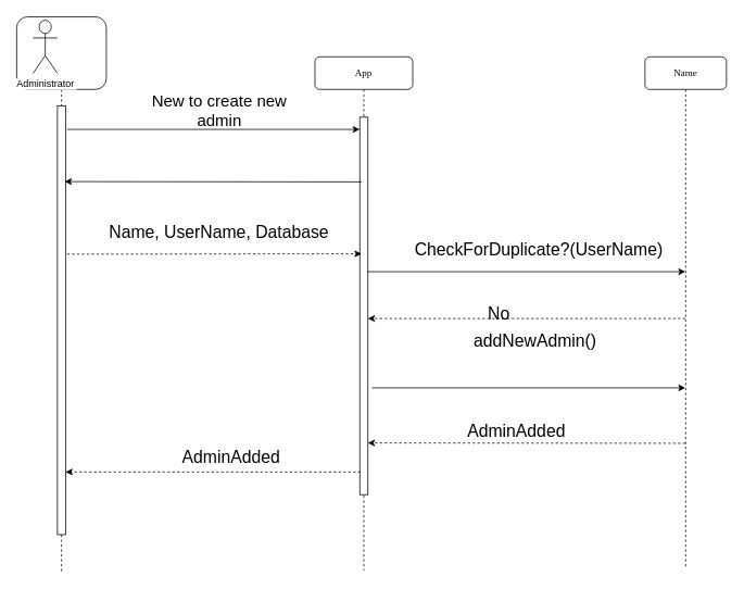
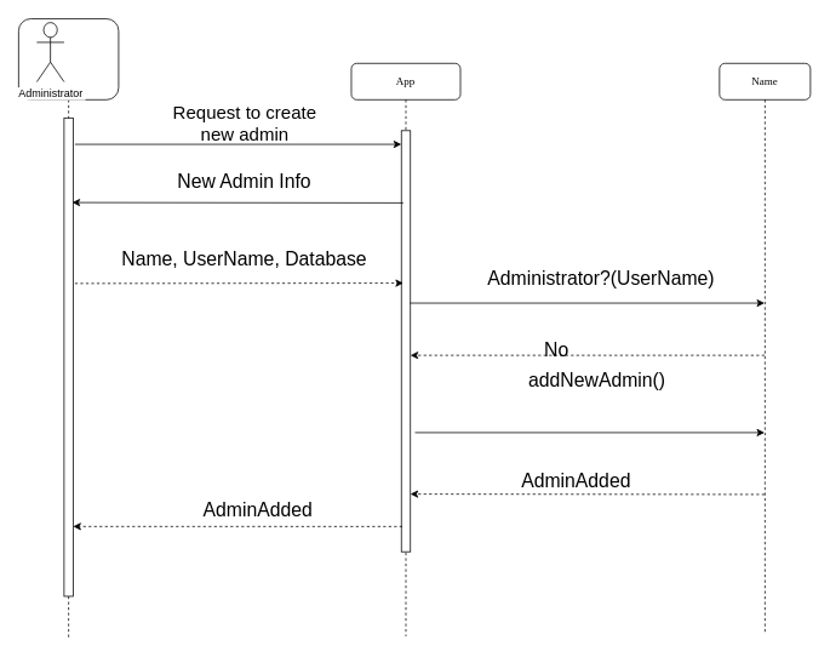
  <mxCell id="0" />
  <mxCell id="1" parent="0" />
  <mxCell id="2" value="App" style="shape=umlLifeline;perimeter=lifelinePerimeter;whiteSpace=wrap;html=1;container=1;collapsible=0;recursiveResize=0;outlineConnect=0;rounded=1;shadow=0;comic=0;labelBackgroundColor=none;strokeWidth=1;fontFamily=Verdana;fontSize=12;align=center;" vertex="1" parent="1"><mxGeometry x="386" y="69" width="120" height="630" as="geometry" /></mxCell>
  <mxCell id="3" value="" style="rounded=0;whiteSpace=wrap;html=1;" vertex="1" parent="2"><mxGeometry x="55" y="74" width="10" height="463" as="geometry" /></mxCell>
  <mxCell id="4" value="Name" style="shape=umlLifeline;perimeter=lifelinePerimeter;whiteSpace=wrap;html=1;container=1;collapsible=0;recursiveResize=0;outlineConnect=0;rounded=1;shadow=0;comic=0;labelBackgroundColor=none;strokeWidth=1;fontFamily=Verdana;fontSize=12;align=center;" vertex="1" parent="1"><mxGeometry x="791" y="69" width="100" height="628" as="geometry" /></mxCell>
  <mxCell id="5" value="" style="group" vertex="1" connectable="0" parent="1"><mxGeometry x="20" y="20" width="110" height="680" as="geometry" /></mxCell>
  <mxCell id="6" value="" style="shape=umlLifeline;perimeter=lifelinePerimeter;whiteSpace=wrap;html=1;container=1;collapsible=0;recursiveResize=0;outlineConnect=0;rounded=1;shadow=0;comic=0;labelBackgroundColor=none;strokeWidth=1;fontFamily=Verdana;fontSize=12;align=center;size=89;" vertex="1" parent="5"><mxGeometry width="110" height="680.0" as="geometry" /></mxCell>
  <mxCell id="7" value="&amp;nbsp;Administrator&amp;nbsp;" style="shape=umlActor;verticalLabelPosition=bottom;labelBackgroundColor=#ffffff;verticalAlign=top;html=1;outlineConnect=0;" vertex="1" parent="6"><mxGeometry x="20" y="4.121" width="30" height="65.176" as="geometry" /></mxCell>
  <mxCell id="8" value="" style="rounded=0;whiteSpace=wrap;html=1;fontSize=21;" vertex="1" parent="6"><mxGeometry x="50" y="109" width="10" height="526" as="geometry" /></mxCell>
  <mxCell id="9" value="" style="endArrow=classic;html=1;entryX=0;entryY=0.25;entryDx=0;entryDy=0;" edge="1" parent="1"><mxGeometry width="50" height="50" relative="1" as="geometry"><mxPoint x="82" y="158" as="sourcePoint" /><mxPoint x="441" y="158" as="targetPoint" /></mxGeometry></mxCell>
- <mxCell id="10" value="New to create new admin" style="text;html=1;strokeColor=none;fillColor=none;align=center;verticalAlign=middle;whiteSpace=wrap;rounded=0;fontSize=20;" vertex="1" parent="1"><mxGeometry x="168.5" y="124.5" width="200" height="18" as="geometry" /></mxCell>
+ <mxCell id="10" value="Request to create new admin" style="text;html=1;strokeColor=none;fillColor=none;align=center;verticalAlign=middle;whiteSpace=wrap;rounded=0;fontSize=20;" vertex="1" parent="1"><mxGeometry x="168.5" y="124.5" width="200" height="18" as="geometry" /></mxCell>
  <mxCell id="11" value="" style="endArrow=classic;html=1;fontSize=21;exitX=0.214;exitY=0.423;exitDx=0;exitDy=0;exitPerimeter=0;" edge="1" parent="1"><mxGeometry width="50" height="50" relative="1" as="geometry"><mxPoint x="443.14" y="222.438" as="sourcePoint" /><mxPoint x="79" y="222" as="targetPoint" /></mxGeometry></mxCell>
+ <mxCell id="12" value="New Admin Info" style="text;html=1;strokeColor=none;fillColor=none;align=center;verticalAlign=middle;whiteSpace=wrap;rounded=0;fontSize=21;" vertex="1" parent="1"><mxGeometry x="186" y="189" width="165" height="20" as="geometry" /></mxCell>
  <mxCell id="13" value="" style="endArrow=classic;html=1;fontSize=21;entryX=0.214;entryY=0.47;entryDx=0;entryDy=0;entryPerimeter=0;dashed=1;" edge="1" parent="1"><mxGeometry width="50" height="50" relative="1" as="geometry"><mxPoint x="82" y="311" as="sourcePoint" /><mxPoint x="443.14" y="310.61" as="targetPoint" /></mxGeometry></mxCell>
  <mxCell id="14" value="Name, UserName, Database" style="text;html=1;strokeColor=none;fillColor=none;align=center;verticalAlign=middle;whiteSpace=wrap;rounded=0;fontSize=21;" vertex="1" parent="1"><mxGeometry x="120" y="275.5" width="297" height="17" as="geometry" /></mxCell>
  <mxCell id="15" value="" style="endArrow=classic;html=1;fontSize=21;exitX=0.929;exitY=0.881;exitDx=0;exitDy=0;exitPerimeter=0;" edge="1" parent="1"><mxGeometry width="50" height="50" relative="1" as="geometry"><mxPoint x="450.29" y="332.586" as="sourcePoint" /><mxPoint x="840.5" y="332.586" as="targetPoint" /></mxGeometry></mxCell>
- <mxCell id="16" value="CheckForDuplicate?(UserName)" style="text;html=1;strokeColor=none;fillColor=none;align=center;verticalAlign=middle;whiteSpace=wrap;rounded=0;fontSize=21;" vertex="1" parent="1"><mxGeometry x="471" y="294.5" width="380" height="20" as="geometry" /></mxCell>
+ <mxCell id="16" value="Administrator?(UserName)" style="text;html=1;strokeColor=none;fillColor=none;align=center;verticalAlign=middle;whiteSpace=wrap;rounded=0;fontSize=21;" vertex="1" parent="1"><mxGeometry x="471" y="294.5" width="380" height="20" as="geometry" /></mxCell>
  <mxCell id="17" value="" style="endArrow=classic;html=1;fontSize=21;entryX=1;entryY=0.75;entryDx=0;entryDy=0;dashed=1;" edge="1" parent="1" source="4"><mxGeometry width="50" height="50" relative="1" as="geometry"><mxPoint x="666.5" y="390" as="sourcePoint" /><mxPoint x="451" y="390" as="targetPoint" /></mxGeometry></mxCell>
  <mxCell id="18" value="No" style="text;html=1;strokeColor=none;fillColor=none;align=center;verticalAlign=middle;whiteSpace=wrap;rounded=0;fontSize=21;" vertex="1" parent="1"><mxGeometry x="591.5" y="374" width="40" height="20" as="geometry" /></mxCell>
  <mxCell id="19" value="" style="endArrow=classic;html=1;fontSize=21;" edge="1" parent="1" target="4"><mxGeometry width="50" height="50" relative="1" as="geometry"><mxPoint x="456" y="475" as="sourcePoint" /><mxPoint x="666.5" y="475" as="targetPoint" /></mxGeometry></mxCell>
  <mxCell id="20" value="addNewAdmin()" style="text;html=1;strokeColor=none;fillColor=none;align=center;verticalAlign=middle;whiteSpace=wrap;rounded=0;fontSize=21;" vertex="1" parent="1"><mxGeometry x="588" y="406.5" width="137" height="20" as="geometry" /></mxCell>
  <mxCell id="21" value="" style="endArrow=classic;html=1;fontSize=21;entryX=0.994;entryY=0.863;entryDx=0;entryDy=0;entryPerimeter=0;dashed=1;" edge="1" parent="1" target="3"><mxGeometry width="50" height="50" relative="1" as="geometry"><mxPoint x="840.5" y="543" as="sourcePoint" /><mxPoint x="455" y="543" as="targetPoint" /></mxGeometry></mxCell>
  <mxCell id="22" value="AdminAdded" style="text;html=1;align=center;verticalAlign=middle;resizable=0;points=[];;autosize=1;fontSize=21;dashed=1;" vertex="1" parent="1"><mxGeometry x="568" y="512" width="130" height="29" as="geometry" /></mxCell>
  <mxCell id="23" value="" style="endArrow=classic;html=1;fontSize=21;dashed=1;entryX=1;entryY=0.854;entryDx=0;entryDy=0;entryPerimeter=0;exitX=0.1;exitY=0.94;exitDx=0;exitDy=0;exitPerimeter=0;" edge="1" parent="1" source="3" target="8"><mxGeometry width="50" height="50" relative="1" as="geometry"><mxPoint x="437" y="586" as="sourcePoint" /><mxPoint x="74.071" y="586" as="targetPoint" /></mxGeometry></mxCell>
  <mxCell id="24" value="AdminAdded" style="text;html=1;align=center;verticalAlign=middle;resizable=0;points=[];;autosize=1;fontSize=21;dashed=1;" vertex="1" parent="1"><mxGeometry x="218" y="544.5" width="130" height="29" as="geometry" /></mxCell>
